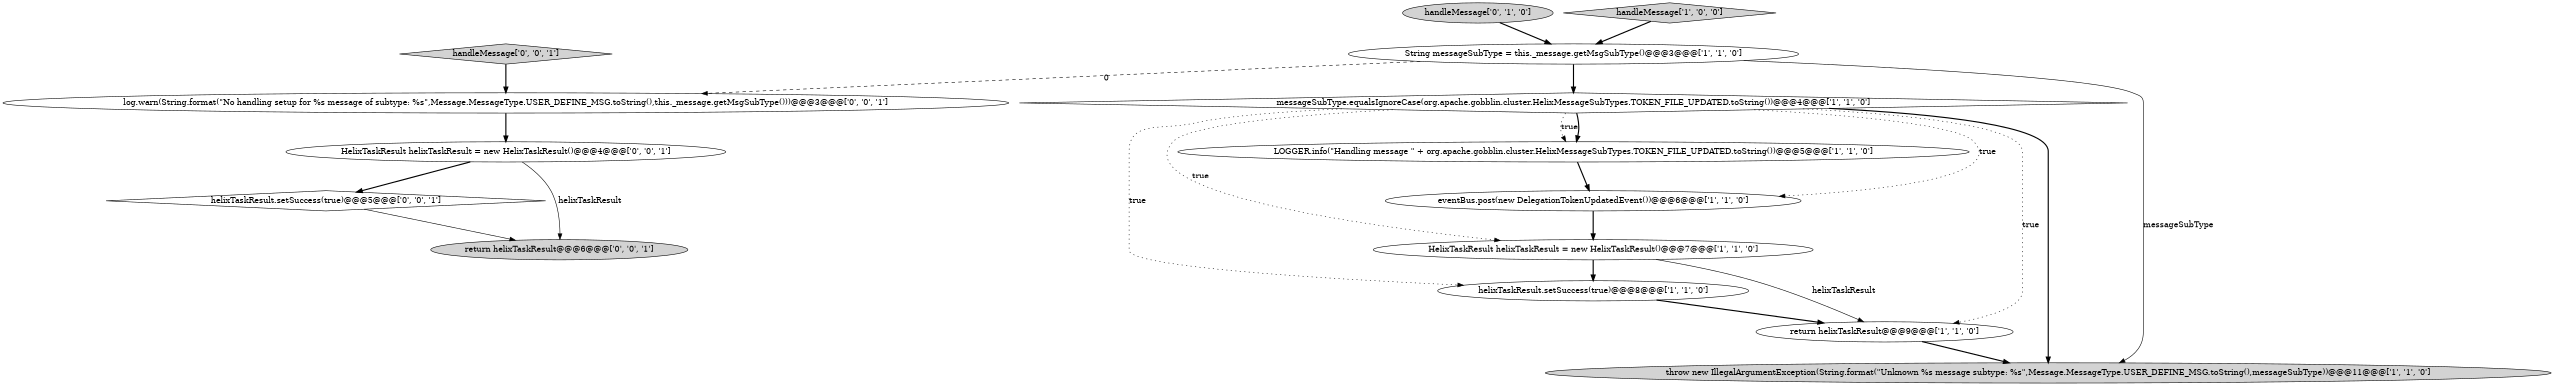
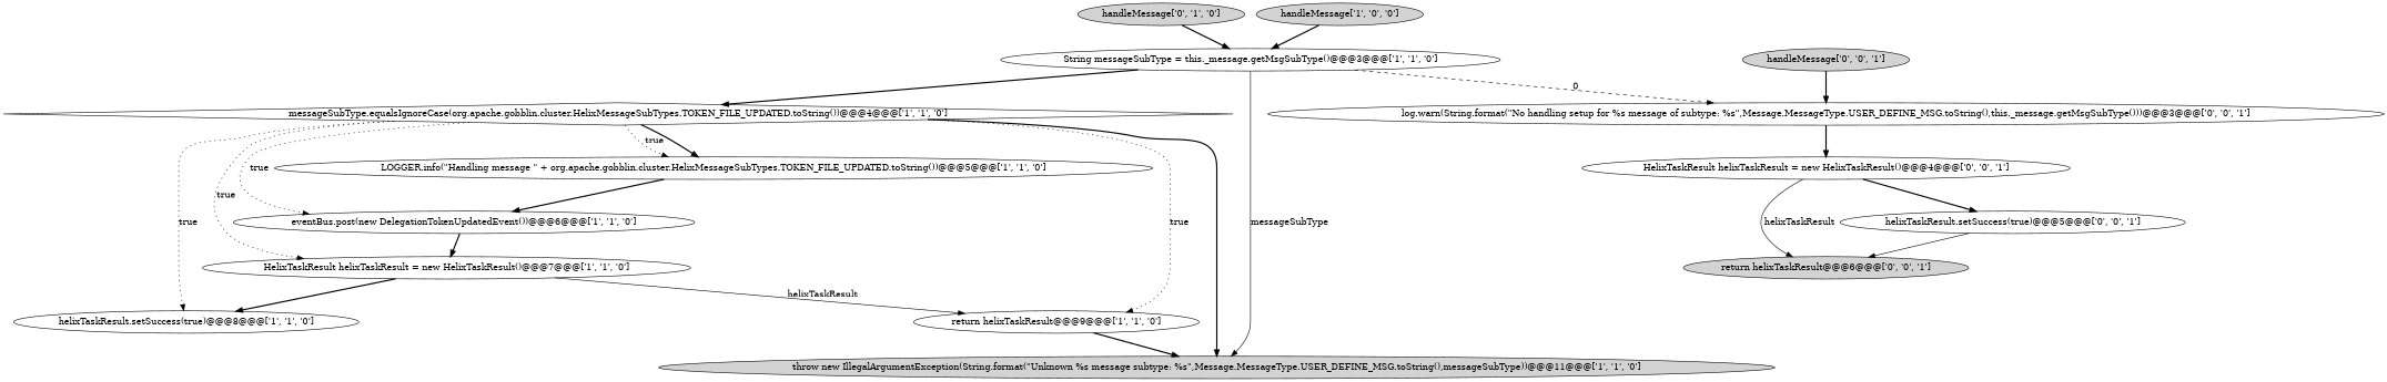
  digraph {
    node [fillcolor=white shape=ellipse style=filled]
    edge [style=bold]
    n1 [label="helixTaskResult.setSuccess(true)@@@8@@@['1', '1', '0']"]
    n2 [label="return helixTaskResult@@@9@@@['1', '1', '0']"]
    n3 [fillcolor=lightgray label="throw new IllegalArgumentException(String.format(\"Unknown %s message subtype: %s\",Message.MessageType.USER_DEFINE_MSG.toString(),messageSubType))@@@11@@@['1', '1', '0']"]
    n4 [label="HelixTaskResult helixTaskResult = new HelixTaskResult()@@@4@@@['0', '0', '1']"]
-   n5 [label="helixTaskResult.setSuccess(true)@@@5@@@['0', '0', '1']" shape=diamond]
+   n5 [label="helixTaskResult.setSuccess(true)@@@5@@@['0', '0', '1']"]
    n6 [fillcolor=lightgray label="return helixTaskResult@@@6@@@['0', '0', '1']"]
    n7 [label="messageSubType.equalsIgnoreCase(org.apache.gobblin.cluster.HelixMessageSubTypes.TOKEN_FILE_UPDATED.toString())@@@4@@@['1', '1', '0']" shape=diamond]
    n8 [label="HelixTaskResult helixTaskResult = new HelixTaskResult()@@@7@@@['1', '1', '0']"]
    n9 [label="LOGGER.info(\"Handling message \" + org.apache.gobblin.cluster.HelixMessageSubTypes.TOKEN_FILE_UPDATED.toString())@@@5@@@['1', '1', '0']"]
    n10 [label="eventBus.post(new DelegationTokenUpdatedEvent())@@@6@@@['1', '1', '0']"]
    n11 [label="log.warn(String.format(\"No handling setup for %s message of subtype: %s\",Message.MessageType.USER_DEFINE_MSG.toString(),this._message.getMsgSubType()))@@@3@@@['0', '0', '1']"]
    n12 [label="String messageSubType = this._message.getMsgSubType()@@@3@@@['1', '1', '0']"]
    n13 [fillcolor=lightgray label="handleMessage['0', '1', '0']"]
-   n14 [fillcolor=lightgray label="handleMessage['0', '0', '1']" shape=diamond]
-   n15 [fillcolor=lightgray label="handleMessage['1', '0', '0']" shape=diamond]
-   n1 -> n2
+   n14 [fillcolor=lightgray label="handleMessage['0', '0', '1']"]
+   n15 [fillcolor=lightgray label="handleMessage['1', '0', '0']"]
    n2 -> n3
    n4 -> n5
    n4 -> n6 [label=helixTaskResult style=solid]
    n5 -> n6 [style=solid]
    n7 -> n1 [label=true style=dotted]
    n7 -> n2 [label=true style=dotted]
    n7 -> n3
    n7 -> n8 [label=true style=dotted]
    n7 -> n9 [label=true style=dotted]
    n7 -> n9
    n7 -> n10 [label=true style=dotted]
    n8 -> n1
    n8 -> n2 [label=helixTaskResult style=solid]
    n9 -> n10
    n10 -> n8
    n11 -> n4
    n12 -> n3 [label=messageSubType style=solid]
    n12 -> n7
    n12 -> n11 [label=0 style=dashed]
    n13 -> n12
    n14 -> n11
    n15 -> n12
  }
